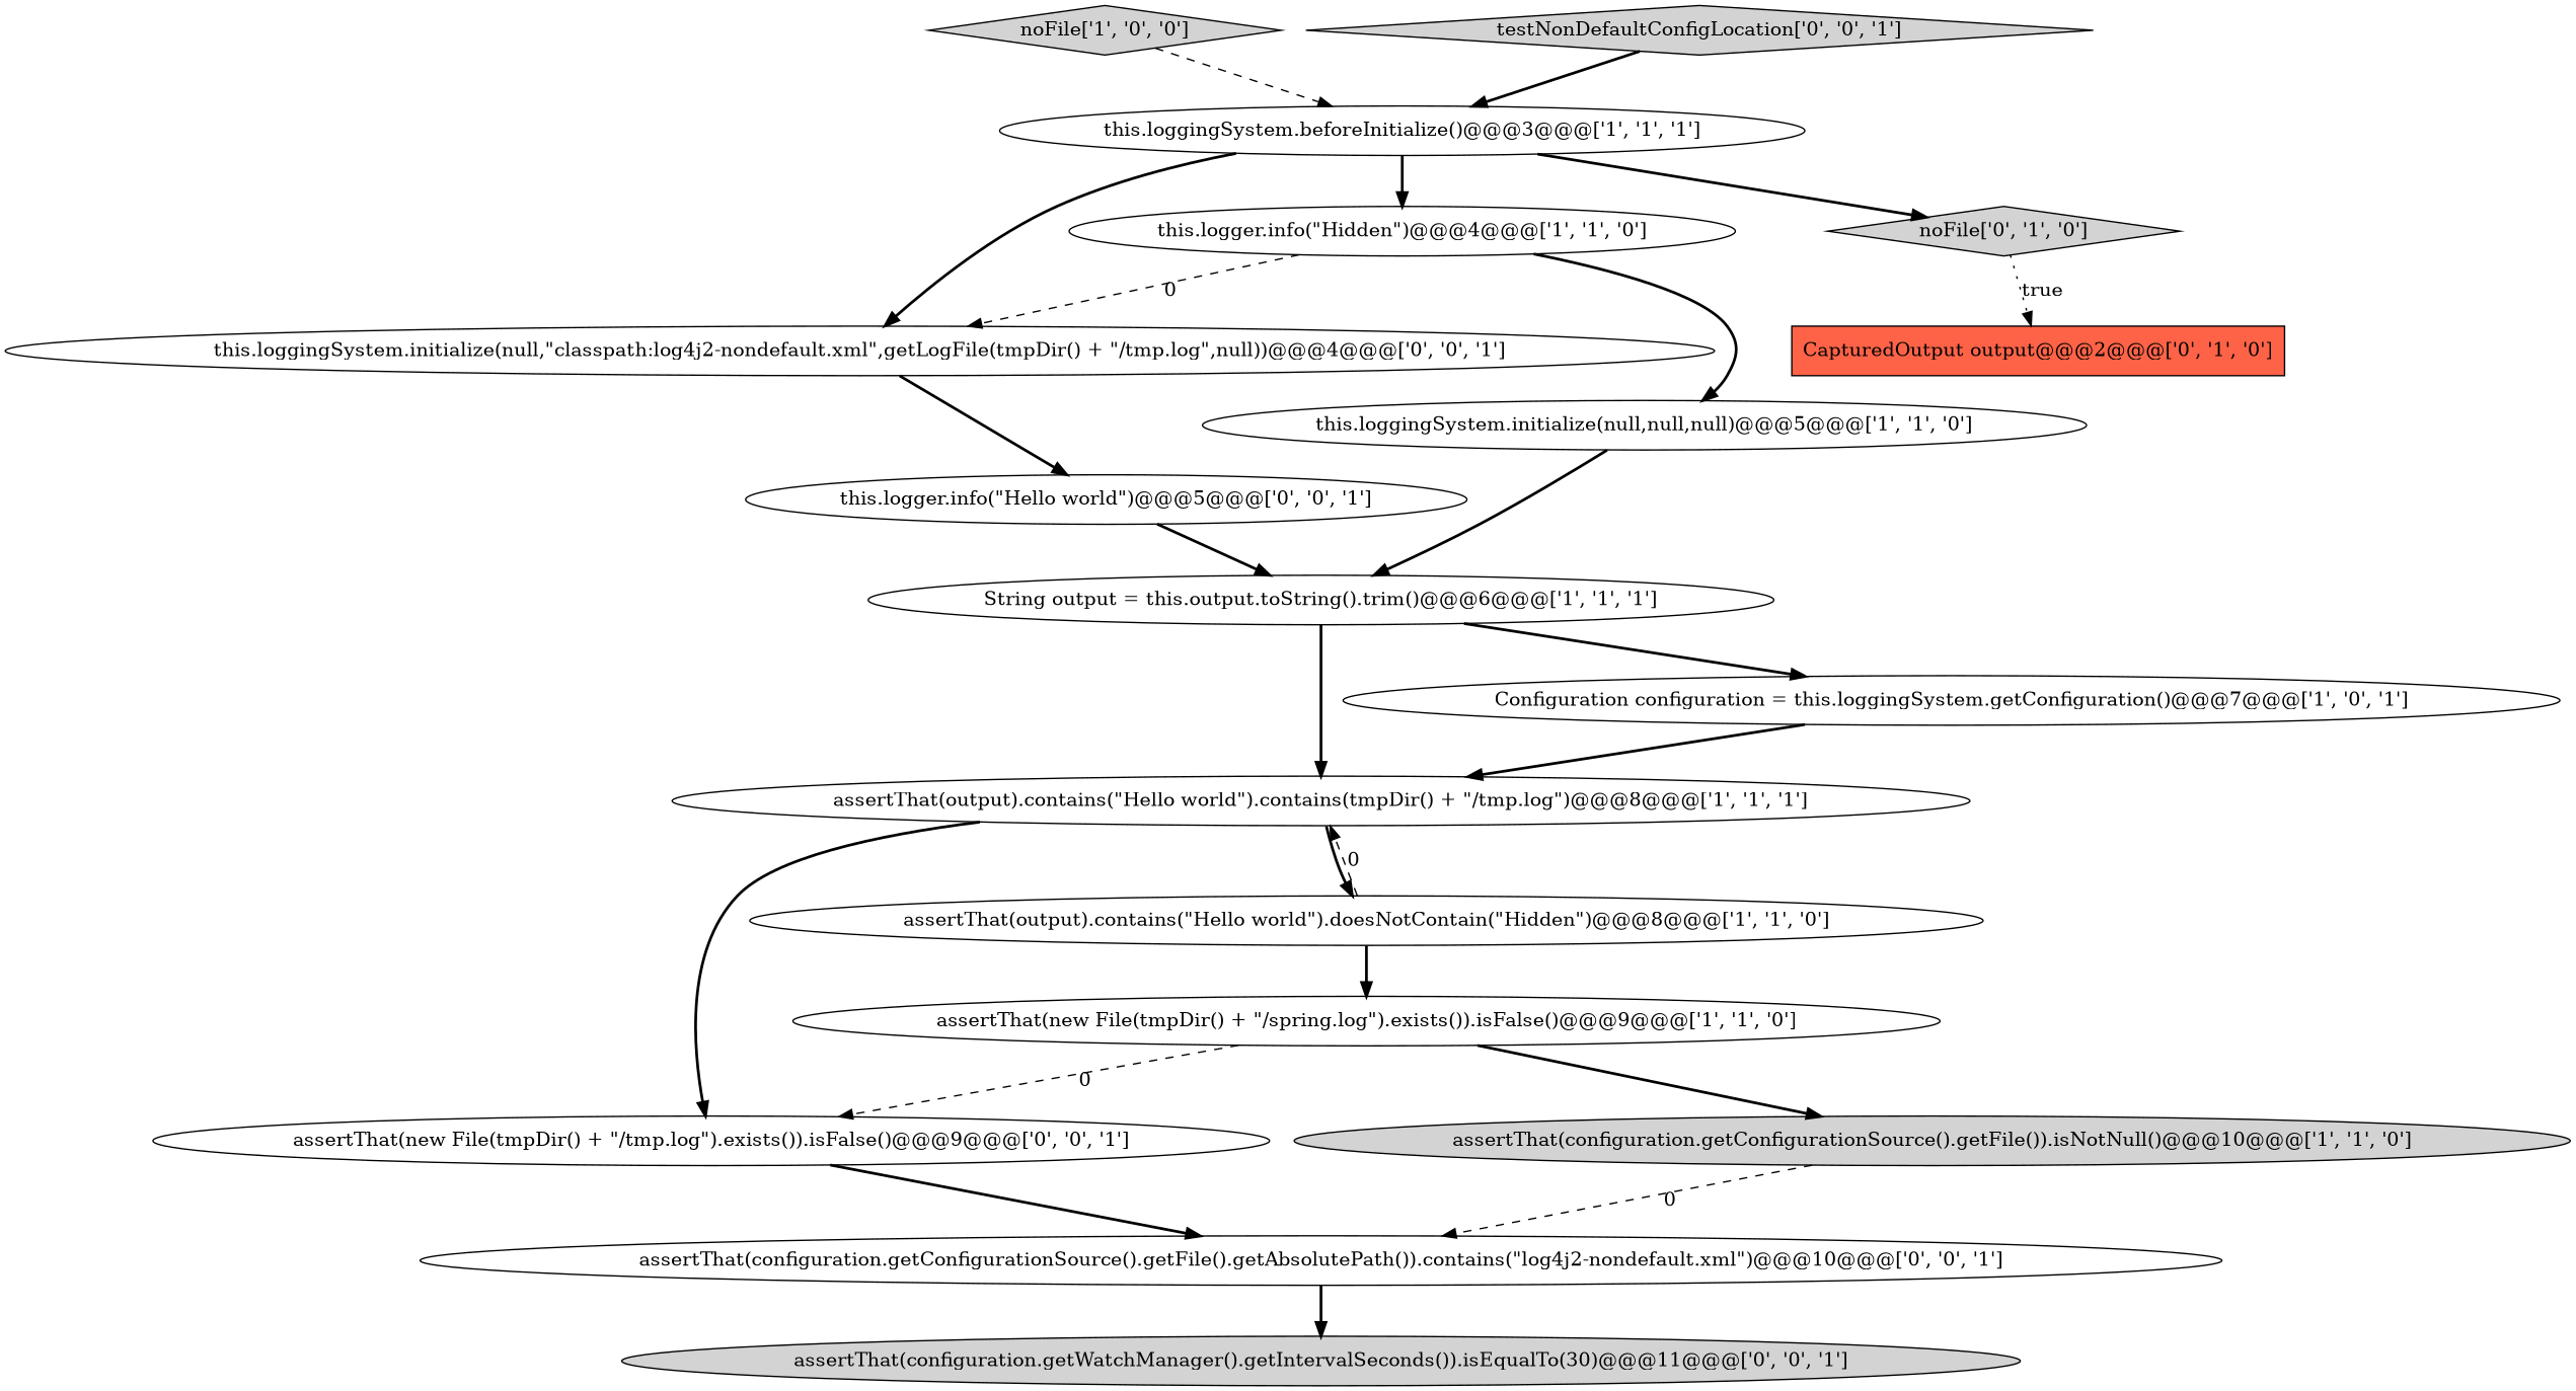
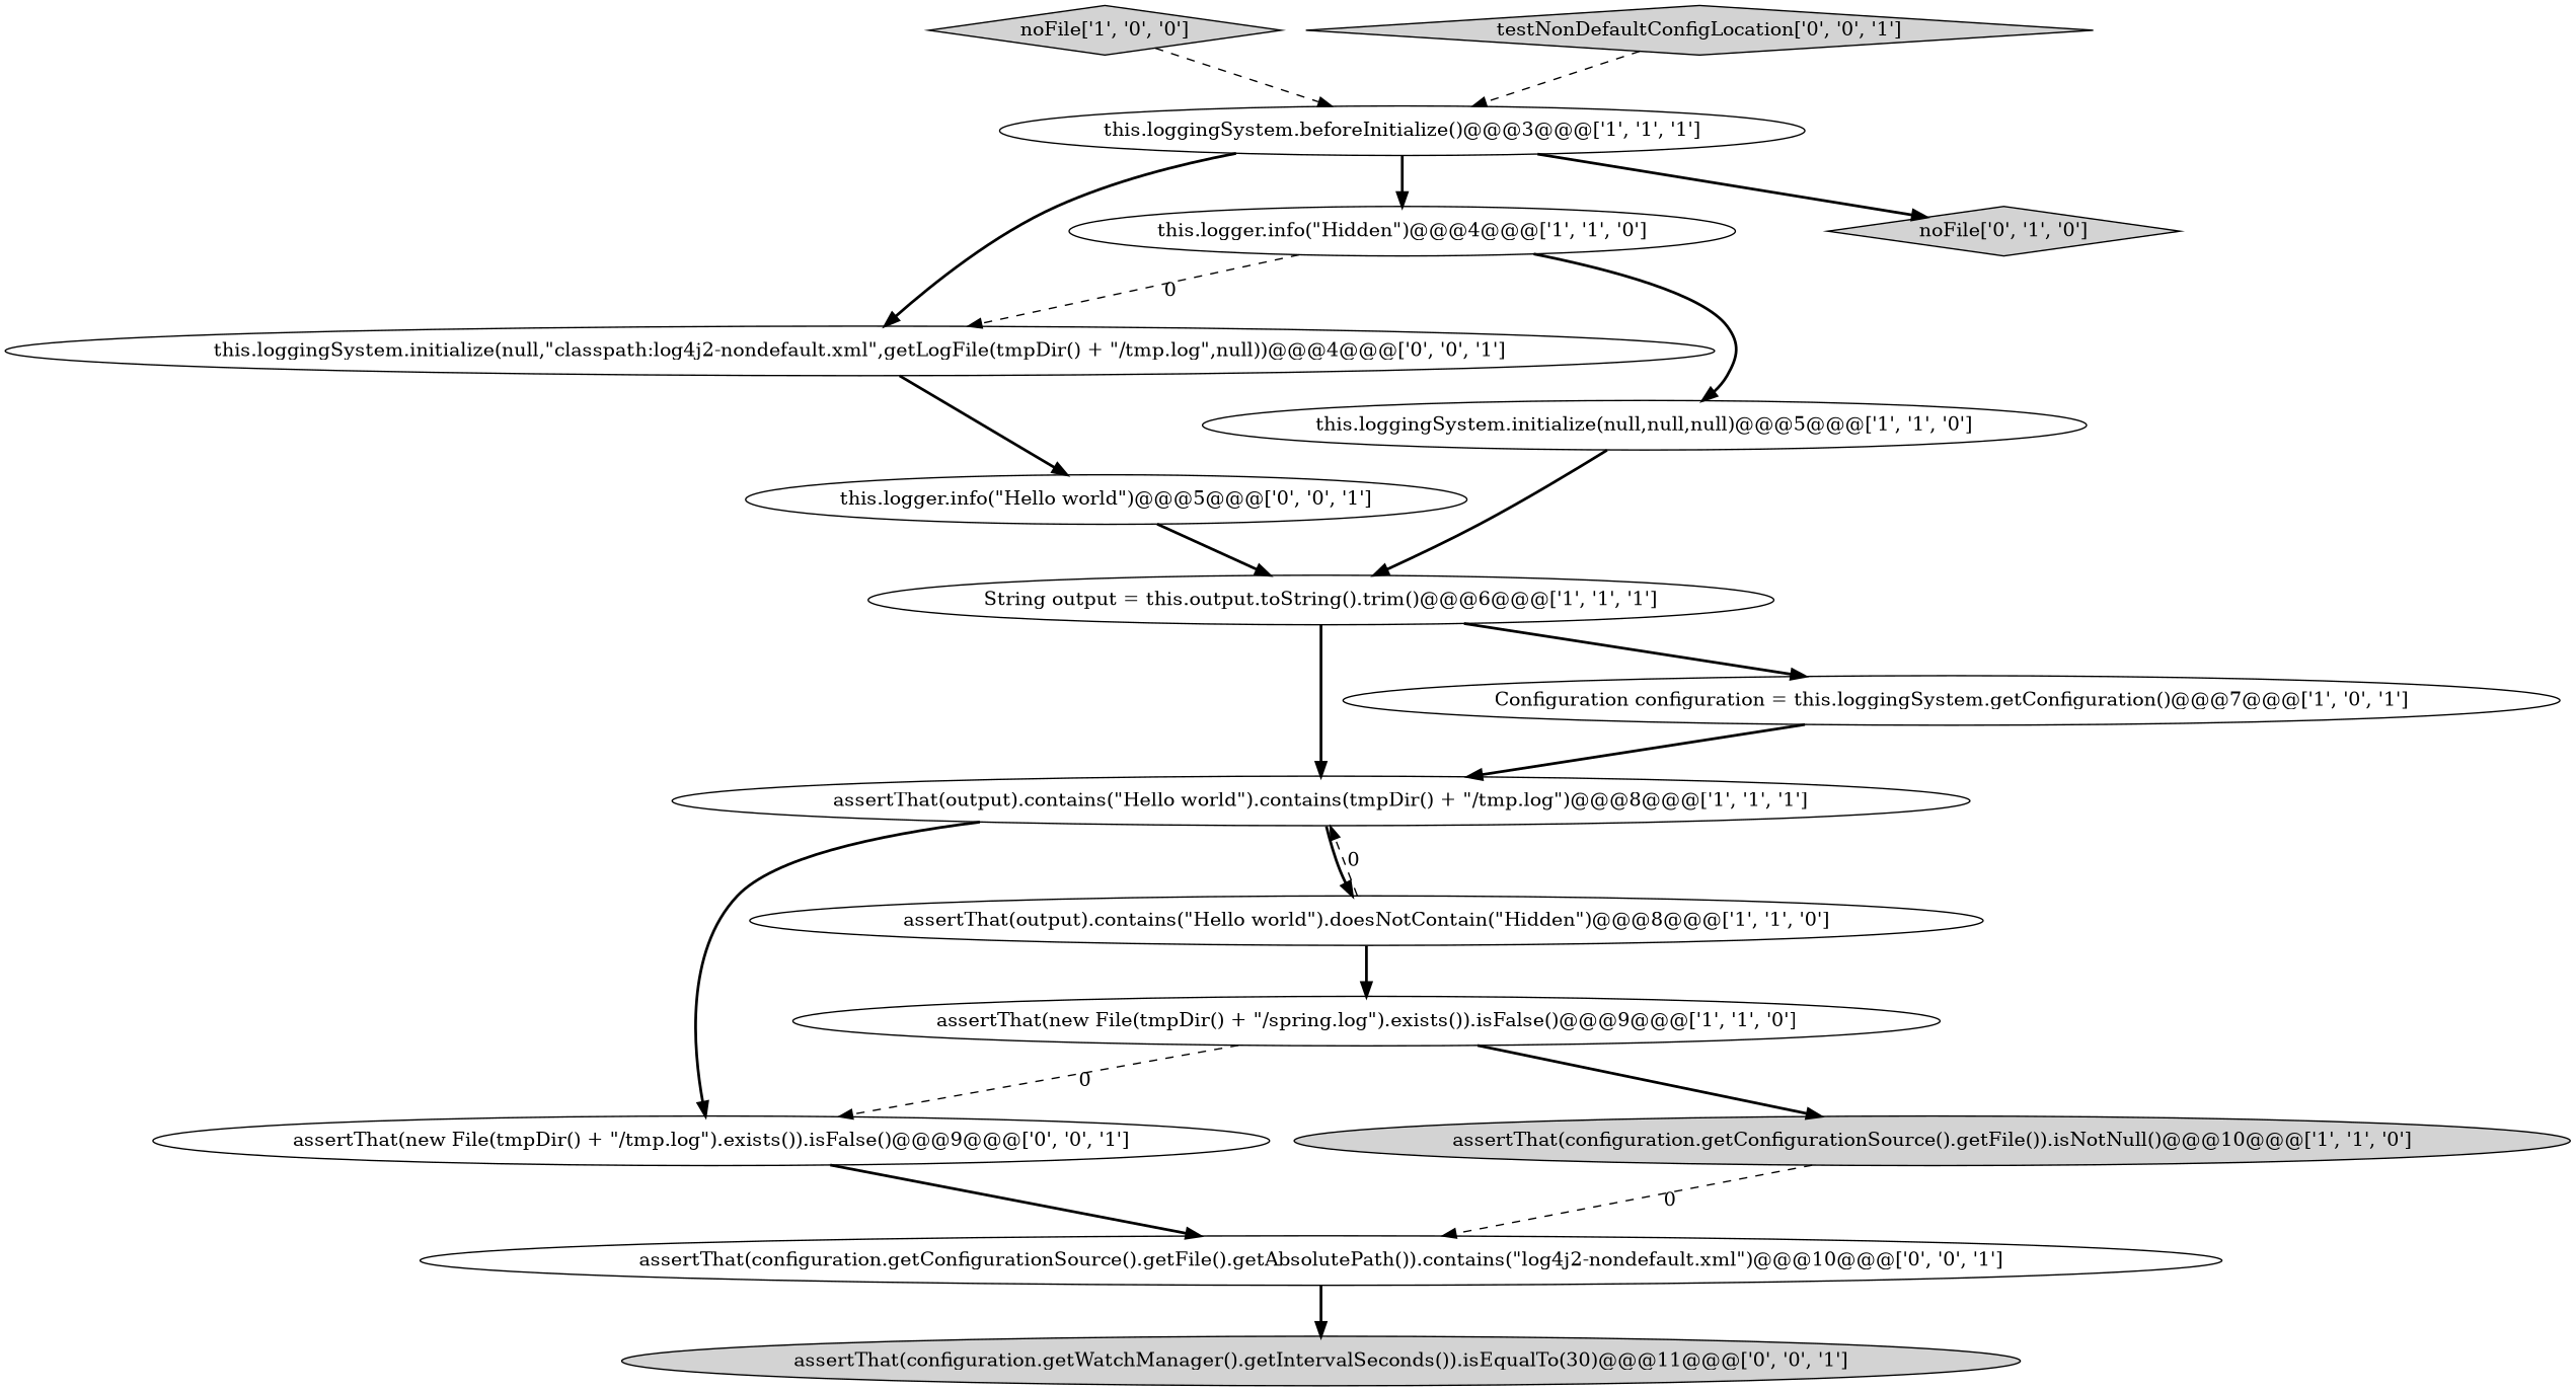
  digraph {
    node [fillcolor=white shape=ellipse style=filled]
    edge [style=bold]
    n1 [label="this.loggingSystem.beforeInitialize()@@@3@@@['1', '1', '1']"]
    n2 [label="this.loggingSystem.initialize(null,\"classpath:log4j2-nondefault.xml\",getLogFile(tmpDir() + \"/tmp.log\",null))@@@4@@@['0', '0', '1']"]
    n3 [label="this.logger.info(\"Hidden\")@@@4@@@['1', '1', '0']"]
    n4 [fillcolor=lightgray label="noFile['0', '1', '0']" shape=diamond]
    n5 [label="this.logger.info(\"Hello world\")@@@5@@@['0', '0', '1']"]
    n6 [label="this.loggingSystem.initialize(null,null,null)@@@5@@@['1', '1', '0']"]
    n7 [label="assertThat(output).contains(\"Hello world\").contains(tmpDir() + \"/tmp.log\")@@@8@@@['1', '1', '1']"]
    n8 [label="assertThat(new File(tmpDir() + \"/tmp.log\").exists()).isFalse()@@@9@@@['0', '0', '1']"]
    n9 [label="assertThat(output).contains(\"Hello world\").doesNotContain(\"Hidden\")@@@8@@@['1', '1', '0']"]
    n10 [label="assertThat(configuration.getConfigurationSource().getFile().getAbsolutePath()).contains(\"log4j2-nondefault.xml\")@@@10@@@['0', '0', '1']"]
    n11 [label="assertThat(new File(tmpDir() + \"/spring.log\").exists()).isFalse()@@@9@@@['1', '1', '0']"]
    n12 [fillcolor=lightgray label="assertThat(configuration.getWatchManager().getIntervalSeconds()).isEqualTo(30)@@@11@@@['0', '0', '1']"]
    n13 [fillcolor=lightgray label="noFile['1', '0', '0']" shape=diamond]
    n14 [label="String output = this.output.toString().trim()@@@6@@@['1', '1', '1']"]
    n15 [label="Configuration configuration = this.loggingSystem.getConfiguration()@@@7@@@['1', '0', '1']"]
-   n16 [fillcolor=tomato label="CapturedOutput output@@@2@@@['0', '1', '0']" shape=box]
    n17 [fillcolor=lightgray label="assertThat(configuration.getConfigurationSource().getFile()).isNotNull()@@@10@@@['1', '1', '0']"]
    n18 [fillcolor=lightgray label="testNonDefaultConfigLocation['0', '0', '1']" shape=diamond]
    n1 -> n2
    n1 -> n3
    n1 -> n4
    n2 -> n5
    n3 -> n2 [label=0 style=dashed]
    n3 -> n6
-   n4 -> n16 [label=true style=dotted]
    n5 -> n14
    n6 -> n14
    n7 -> n8
    n7 -> n9
    n8 -> n10
    n9 -> n7 [label=0 style=dashed]
    n9 -> n11
    n10 -> n12
    n11 -> n8 [label=0 style=dashed]
    n11 -> n17
    n13 -> n1 [style=dashed]
    n14 -> n7
    n14 -> n15
    n15 -> n7
    n17 -> n10 [label=0 style=dashed]
-   n18 -> n1
+   n18 -> n1 [style=dashed]
  }
